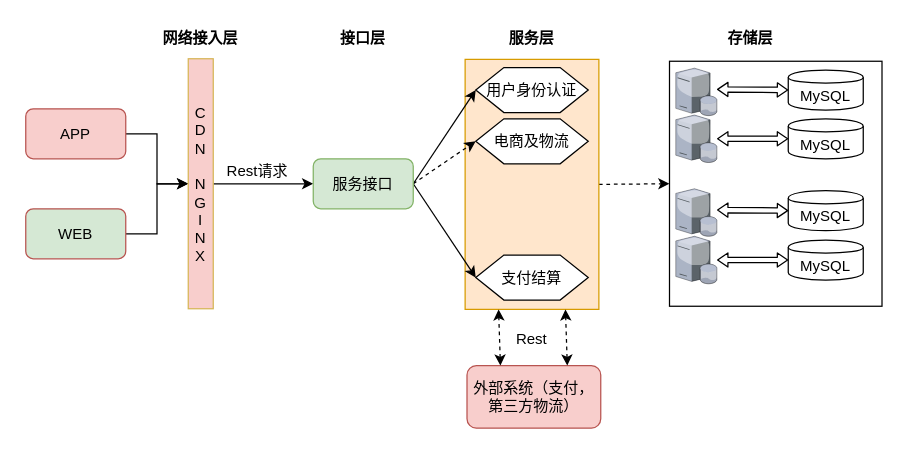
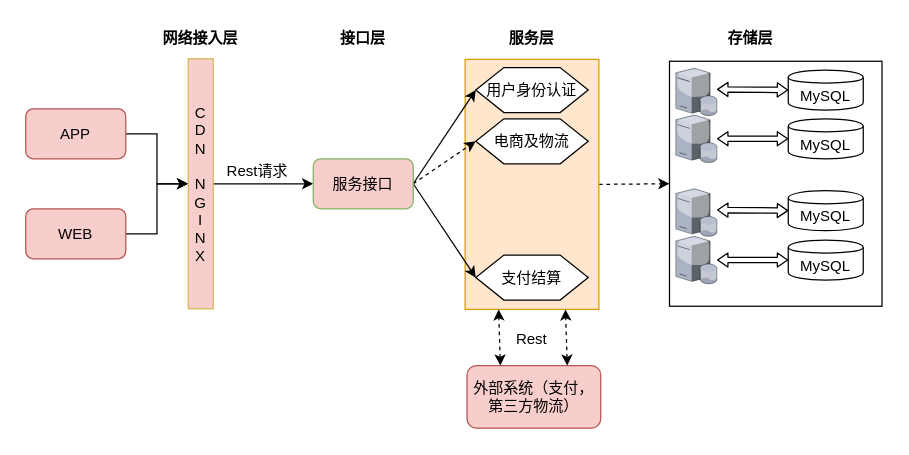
  <mxCell id="0" />
  <mxCell id="1" parent="0" />
  <mxCell id="2" value="" style="rounded=0;whiteSpace=wrap;html=1;fontSize=12;align=center;" vertex="1" parent="1"><mxGeometry x="535" y="48.5" width="170" height="196" as="geometry" /></mxCell>
  <mxCell id="3" style="edgeStyle=none;rounded=0;orthogonalLoop=1;jettySize=auto;html=1;exitX=1;exitY=0.5;exitDx=0;exitDy=0;entryX=0;entryY=0.5;entryDx=0;entryDy=0;endArrow=classic;endFill=1;fontSize=12;dashed=1;" edge="1" parent="1" source="4" target="2"><mxGeometry relative="1" as="geometry" /></mxCell>
  <mxCell id="4" value="" style="rounded=0;whiteSpace=wrap;html=1;fontSize=27;align=center;fillColor=#ffe6cc;strokeColor=#d79b00;" vertex="1" parent="1"><mxGeometry x="371.5" y="47" width="107" height="200" as="geometry" /></mxCell>
  <mxCell id="5" style="edgeStyle=orthogonalEdgeStyle;rounded=0;orthogonalLoop=1;jettySize=auto;html=1;exitX=1;exitY=0.5;exitDx=0;exitDy=0;entryX=0;entryY=0.5;entryDx=0;entryDy=0;" edge="1" parent="1" source="6" target="10"><mxGeometry relative="1" as="geometry" /></mxCell>
  <mxCell id="6" value="APP" style="rounded=1;whiteSpace=wrap;html=1;fillColor=#f8cecc;strokeColor=#b85450;" parent="1" vertex="1"><mxGeometry y="86.5" width="80" height="40" as="geometry" x="20" /></mxCell>
  <mxCell id="7" style="edgeStyle=orthogonalEdgeStyle;rounded=0;orthogonalLoop=1;jettySize=auto;html=1;exitX=1;exitY=0.5;exitDx=0;exitDy=0;entryX=0;entryY=0.5;entryDx=0;entryDy=0;endArrow=classic;endFill=1;" edge="1" parent="1" source="8" target="10"><mxGeometry relative="1" as="geometry" /></mxCell>
- <mxCell id="8" value="WEB" style="rounded=1;whiteSpace=wrap;html=1;fillColor=#d5e8d4;strokeColor=#b85450;" parent="1" vertex="1"><mxGeometry y="166.5" width="80" height="40" as="geometry" x="20" /></mxCell>
+ <mxCell id="8" value="WEB" style="rounded=1;whiteSpace=wrap;html=1;fillColor=#f8cecc;strokeColor=#b85450;" parent="1" vertex="1"><mxGeometry y="166.5" width="80" height="40" as="geometry" x="20" /></mxCell>
  <mxCell id="9" style="edgeStyle=orthogonalEdgeStyle;rounded=0;orthogonalLoop=1;jettySize=auto;html=1;exitX=1;exitY=0.5;exitDx=0;exitDy=0;entryX=0;entryY=0.5;entryDx=0;entryDy=0;endArrow=classic;endFill=1;" edge="1" parent="1" source="10" target="22"><mxGeometry relative="1" as="geometry" /></mxCell>
  <mxCell id="10" value="C&lt;br&gt;D&lt;br&gt;N&lt;br&gt;&lt;br&gt;N&lt;br&gt;G&lt;br&gt;I&lt;br&gt;N&lt;br&gt;X" style="rounded=0;whiteSpace=wrap;html=1;fillColor=#f8cecc;strokeColor=#d6b656;" parent="1" vertex="1"><mxGeometry x="150" y="46.5" width="20" height="200" as="geometry" /></mxCell>
  <mxCell id="11" value="网络接入层" style="text;html=1;strokeColor=none;fillColor=none;align=center;verticalAlign=middle;whiteSpace=wrap;rounded=0;fontStyle=1" parent="1" vertex="1"><mxGeometry x="115" y="20" width="90" height="20" as="geometry" /></mxCell>
  <mxCell id="12" value="接口层" style="text;html=1;strokeColor=none;fillColor=none;align=center;verticalAlign=middle;whiteSpace=wrap;rounded=0;fontStyle=1" parent="1" vertex="1"><mxGeometry x="270" y="20" width="40" height="20" as="geometry" /></mxCell>
  <mxCell id="13" value="服务层" style="text;html=1;strokeColor=none;fillColor=none;align=center;verticalAlign=middle;whiteSpace=wrap;rounded=0;fontStyle=1" vertex="1" parent="1"><mxGeometry x="405" y="20" width="40" height="20" as="geometry" /></mxCell>
  <mxCell id="14" value="支付结算" style="shape=hexagon;perimeter=hexagonPerimeter2;whiteSpace=wrap;html=1;" vertex="1" parent="1"><mxGeometry x="380" y="203.5" width="90" height="36" as="geometry" /></mxCell>
  <mxCell id="15" value="用户身份认证" style="shape=hexagon;perimeter=hexagonPerimeter2;whiteSpace=wrap;html=1;" vertex="1" parent="1"><mxGeometry x="380" y="53.5" width="90" height="36" as="geometry" /></mxCell>
  <mxCell id="16" value="存储层" style="text;html=1;strokeColor=none;fillColor=none;align=center;verticalAlign=middle;whiteSpace=wrap;rounded=0;fontStyle=1" vertex="1" parent="1"><mxGeometry x="580" y="20" width="40" height="20" as="geometry" /></mxCell>
  <mxCell id="17" value="MySQL" style="shape=cylinder;whiteSpace=wrap;html=1;boundedLbl=1;backgroundOutline=1;" vertex="1" parent="1"><mxGeometry x="630" y="55.5" width="60" height="32" as="geometry" /></mxCell>
  <mxCell id="18" value="" style="verticalLabelPosition=bottom;aspect=fixed;html=1;verticalAlign=top;strokeColor=none;align=center;outlineConnect=0;shape=mxgraph.citrix.database_server;" vertex="1" parent="1"><mxGeometry x="540" y="54" width="33" height="38" as="geometry" /></mxCell>
  <mxCell id="19" style="edgeStyle=none;rounded=0;orthogonalLoop=1;jettySize=auto;html=1;exitX=1;exitY=0.5;exitDx=0;exitDy=0;entryX=0;entryY=0.5;entryDx=0;entryDy=0;endArrow=classic;endFill=1;fontSize=27;" edge="1" parent="1" source="22" target="15"><mxGeometry relative="1" as="geometry" /></mxCell>
  <mxCell id="20" style="edgeStyle=none;rounded=0;orthogonalLoop=1;jettySize=auto;html=1;exitX=1;exitY=0.5;exitDx=0;exitDy=0;entryX=0;entryY=0.5;entryDx=0;entryDy=0;endArrow=classic;endFill=1;fontSize=27;dashed=1;" edge="1" parent="1" source="22" target="24"><mxGeometry relative="1" as="geometry" /></mxCell>
  <mxCell id="21" style="edgeStyle=none;rounded=0;orthogonalLoop=1;jettySize=auto;html=1;exitX=1;exitY=0.5;exitDx=0;exitDy=0;entryX=0;entryY=0.5;entryDx=0;entryDy=0;endArrow=classic;endFill=1;fontSize=27;" edge="1" parent="1" source="22" target="14"><mxGeometry relative="1" as="geometry" /></mxCell>
- <mxCell id="22" value="服务接口" style="rounded=1;whiteSpace=wrap;html=1;fillColor=#d5e8d4;strokeColor=#82b366;" vertex="1" parent="1"><mxGeometry x="250" y="126.5" width="80" height="40" as="geometry" /></mxCell>
+ <mxCell id="22" value="服务接口" style="rounded=1;whiteSpace=wrap;html=1;fillColor=#f8cecc;strokeColor=#82b366;" vertex="1" parent="1"><mxGeometry x="250" y="126.5" width="80" height="40" as="geometry" /></mxCell>
  <mxCell id="23" value="Rest请求" style="text;html=1;strokeColor=none;fillColor=none;align=center;verticalAlign=middle;whiteSpace=wrap;rounded=0;" vertex="1" parent="1"><mxGeometry x="177.5" y="126.5" width="55" height="20" as="geometry" /></mxCell>
  <mxCell id="24" value="电商及物流" style="shape=hexagon;perimeter=hexagonPerimeter2;whiteSpace=wrap;html=1;" vertex="1" parent="1"><mxGeometry x="380" y="94.5" width="90" height="36" as="geometry" /></mxCell>
  <mxCell id="25" value="" style="shape=image;html=1;verticalAlign=top;verticalLabelPosition=bottom;labelBackgroundColor=#ffffff;imageAspect=0;aspect=fixed;image=https://cdn1.iconfinder.com/data/icons/jumpicon-basic-ui-glyph-1/32/-_Dot-More-Vertical-Menu-128.png;fontSize=27;align=center;" vertex="1" parent="1"><mxGeometry x="414" y="136" width="22" height="22" as="geometry" /></mxCell>
  <mxCell id="26" value="&lt;font style=&quot;font-size: 12px&quot;&gt;外部系统（支付，第三方物流）&lt;/font&gt;" style="rounded=1;whiteSpace=wrap;html=1;fontSize=12;align=center;fillColor=#f8cecc;strokeColor=#b85450;" vertex="1" parent="1"><mxGeometry x="373" y="292" width="107" height="50" as="geometry" /></mxCell>
  <mxCell id="27" value="" style="endArrow=classic;startArrow=classic;html=1;fontSize=12;entryX=0.25;entryY=1;entryDx=0;entryDy=0;exitX=0.25;exitY=0;exitDx=0;exitDy=0;dashed=1;" edge="1" parent="1" source="26" target="4"><mxGeometry width="50" height="50" relative="1" as="geometry"><mxPoint x="250" y="451" as="sourcePoint" /><mxPoint x="300" y="401" as="targetPoint" /></mxGeometry></mxCell>
  <mxCell id="28" value="" style="endArrow=classic;startArrow=classic;html=1;fontSize=12;entryX=0.75;entryY=1;entryDx=0;entryDy=0;exitX=0.75;exitY=0;exitDx=0;exitDy=0;dashed=1;" edge="1" parent="1" source="26" target="4"><mxGeometry width="50" height="50" relative="1" as="geometry"><mxPoint x="459.8" y="297.2" as="sourcePoint" /><mxPoint x="459.8" y="252" as="targetPoint" /></mxGeometry></mxCell>
  <mxCell id="29" value="Rest" style="text;html=1;strokeColor=none;fillColor=none;align=center;verticalAlign=middle;whiteSpace=wrap;rounded=0;fontSize=12;" vertex="1" parent="1"><mxGeometry x="410" y="266" width="30" height="10" as="geometry" /></mxCell>
  <mxCell id="30" value="" style="verticalLabelPosition=bottom;aspect=fixed;html=1;verticalAlign=top;strokeColor=none;align=center;outlineConnect=0;shape=mxgraph.citrix.database_server;" vertex="1" parent="1"><mxGeometry x="540" y="91.5" width="33" height="38" as="geometry" /></mxCell>
  <mxCell id="31" value="" style="shape=image;html=1;verticalAlign=top;verticalLabelPosition=bottom;labelBackgroundColor=#ffffff;imageAspect=0;aspect=fixed;image=https://cdn1.iconfinder.com/data/icons/jumpicon-basic-ui-glyph-1/32/-_Dot-More-Vertical-Menu-128.png;fontSize=27;align=center;" vertex="1" parent="1"><mxGeometry x="545.5" y="129.5" width="22" height="22" as="geometry" /></mxCell>
  <mxCell id="32" value="MySQL" style="shape=cylinder;whiteSpace=wrap;html=1;boundedLbl=1;backgroundOutline=1;" vertex="1" parent="1"><mxGeometry x="630" y="94.5" width="60" height="32" as="geometry" /></mxCell>
  <mxCell id="33" value="" style="shape=flexArrow;endArrow=classic;startArrow=classic;html=1;fontSize=12;entryX=0;entryY=0.5;entryDx=0;entryDy=0;startWidth=6.054;endWidth=6.054;startSize=2.414;endSize=2.414;width=4.286;" edge="1" parent="1" target="17"><mxGeometry width="50" height="50" relative="1" as="geometry"><mxPoint x="573" y="71" as="sourcePoint" /><mxPoint x="630" y="61" as="targetPoint" /></mxGeometry></mxCell>
  <mxCell id="34" value="" style="shape=flexArrow;endArrow=classic;startArrow=classic;html=1;fontSize=12;startWidth=6.054;endWidth=6.054;startSize=2.414;endSize=2.414;width=4.286;entryX=0;entryY=0.5;entryDx=0;entryDy=0;" edge="1" parent="1" target="32"><mxGeometry width="50" height="50" relative="1" as="geometry"><mxPoint x="573" y="110.5" as="sourcePoint" /><mxPoint x="610" y="130.5" as="targetPoint" /></mxGeometry></mxCell>
  <mxCell id="35" value="MySQL" style="shape=cylinder;whiteSpace=wrap;html=1;boundedLbl=1;backgroundOutline=1;" vertex="1" parent="1"><mxGeometry x="630" y="152" width="60" height="32" as="geometry" /></mxCell>
  <mxCell id="36" value="" style="verticalLabelPosition=bottom;aspect=fixed;html=1;verticalAlign=top;strokeColor=none;align=center;outlineConnect=0;shape=mxgraph.citrix.database_server;" vertex="1" parent="1"><mxGeometry x="540" y="150.5" width="33" height="38" as="geometry" /></mxCell>
  <mxCell id="37" value="" style="verticalLabelPosition=bottom;aspect=fixed;html=1;verticalAlign=top;strokeColor=none;align=center;outlineConnect=0;shape=mxgraph.citrix.database_server;" vertex="1" parent="1"><mxGeometry x="540" y="188.5" width="33" height="38" as="geometry" /></mxCell>
  <mxCell id="38" value="MySQL" style="shape=cylinder;whiteSpace=wrap;html=1;boundedLbl=1;backgroundOutline=1;" vertex="1" parent="1"><mxGeometry x="630" y="191.5" width="60" height="32" as="geometry" /></mxCell>
  <mxCell id="39" value="" style="shape=flexArrow;endArrow=classic;startArrow=classic;html=1;fontSize=12;entryX=0;entryY=0.5;entryDx=0;entryDy=0;startWidth=6.054;endWidth=6.054;startSize=2.414;endSize=2.414;width=4.286;" edge="1" parent="1" target="35"><mxGeometry width="50" height="50" relative="1" as="geometry"><mxPoint x="573" y="167.5" as="sourcePoint" /><mxPoint x="630" y="157.5" as="targetPoint" /></mxGeometry></mxCell>
  <mxCell id="40" value="" style="shape=flexArrow;endArrow=classic;startArrow=classic;html=1;fontSize=12;startWidth=6.054;endWidth=6.054;startSize=2.414;endSize=2.414;width=4.286;entryX=0;entryY=0.5;entryDx=0;entryDy=0;" edge="1" parent="1" target="38"><mxGeometry width="50" height="50" relative="1" as="geometry"><mxPoint x="573" y="207.5" as="sourcePoint" /><mxPoint x="610" y="227.5" as="targetPoint" /></mxGeometry></mxCell>
